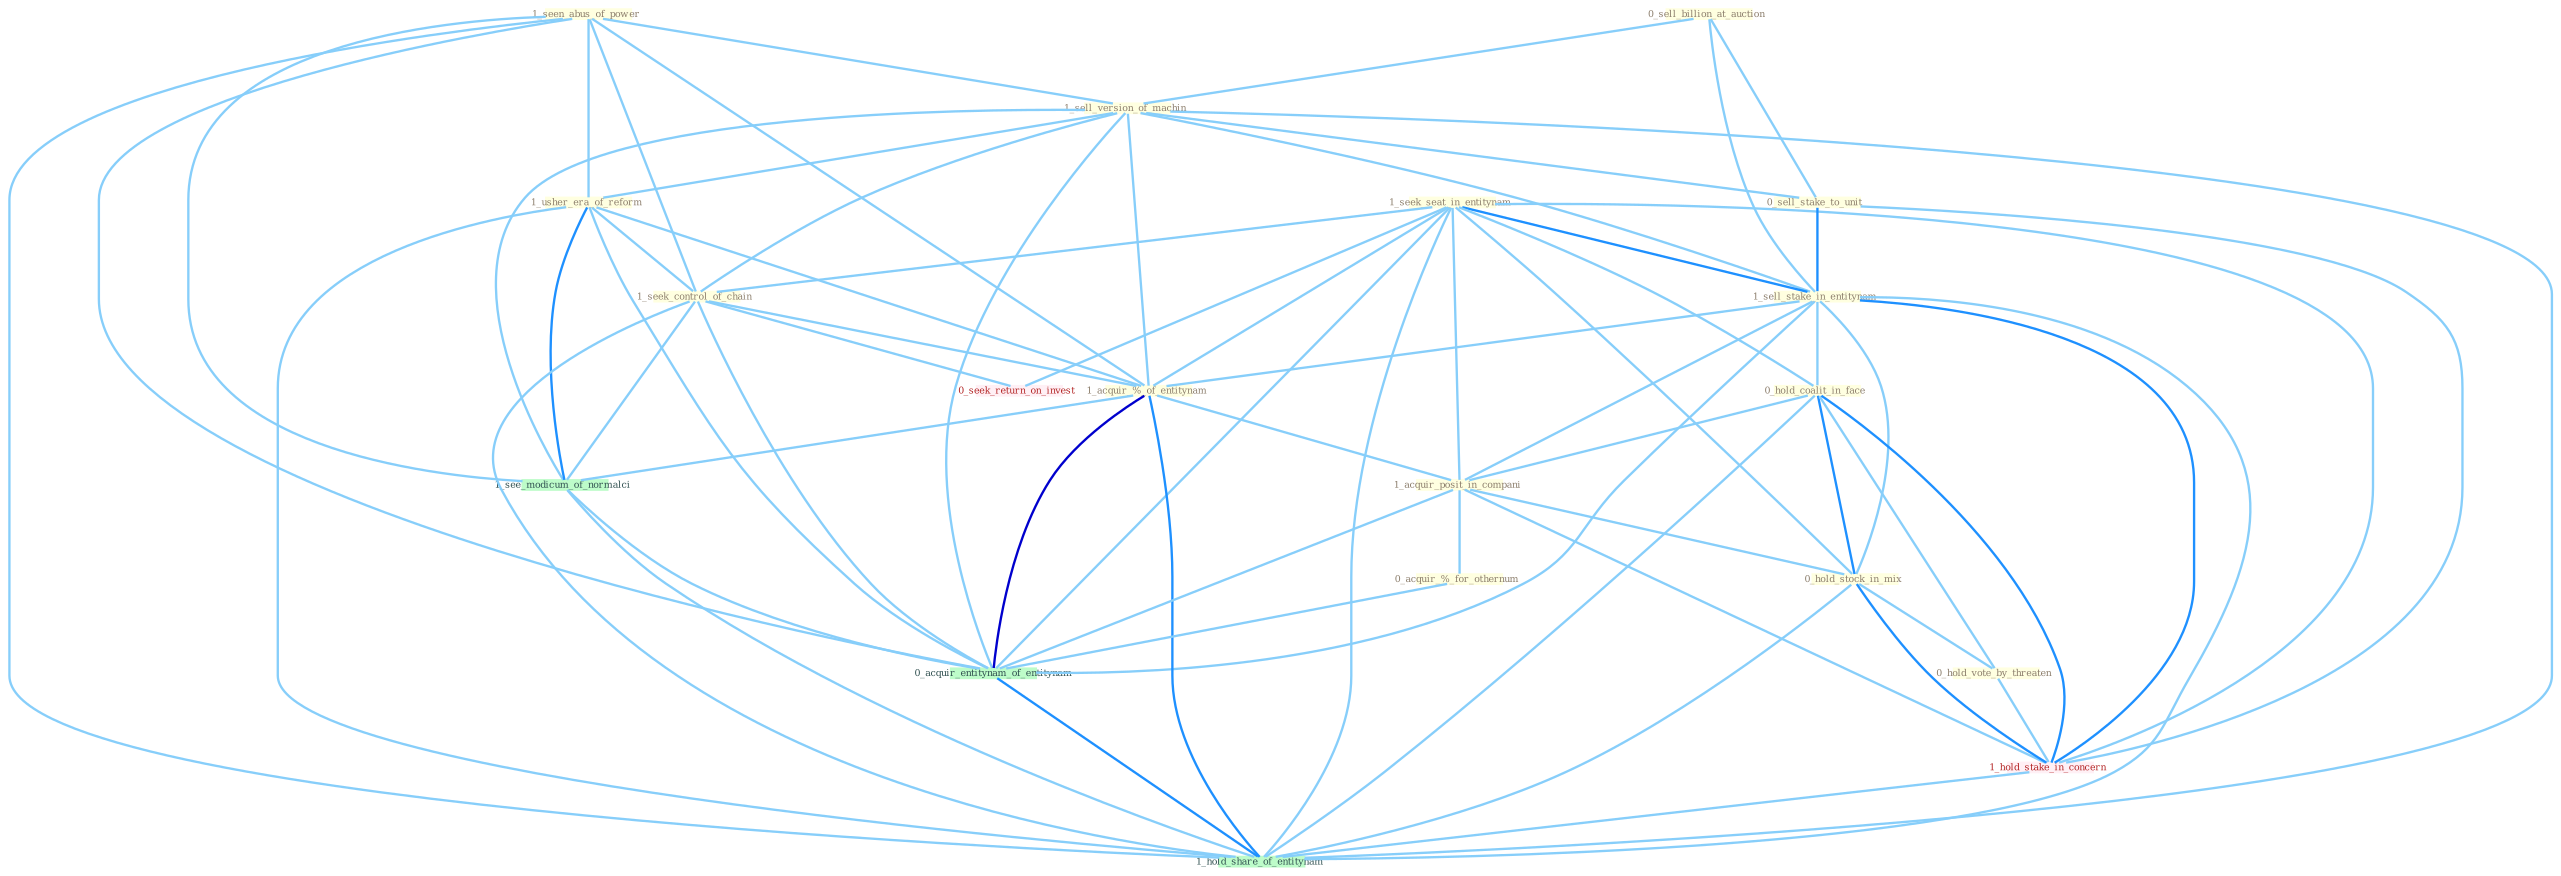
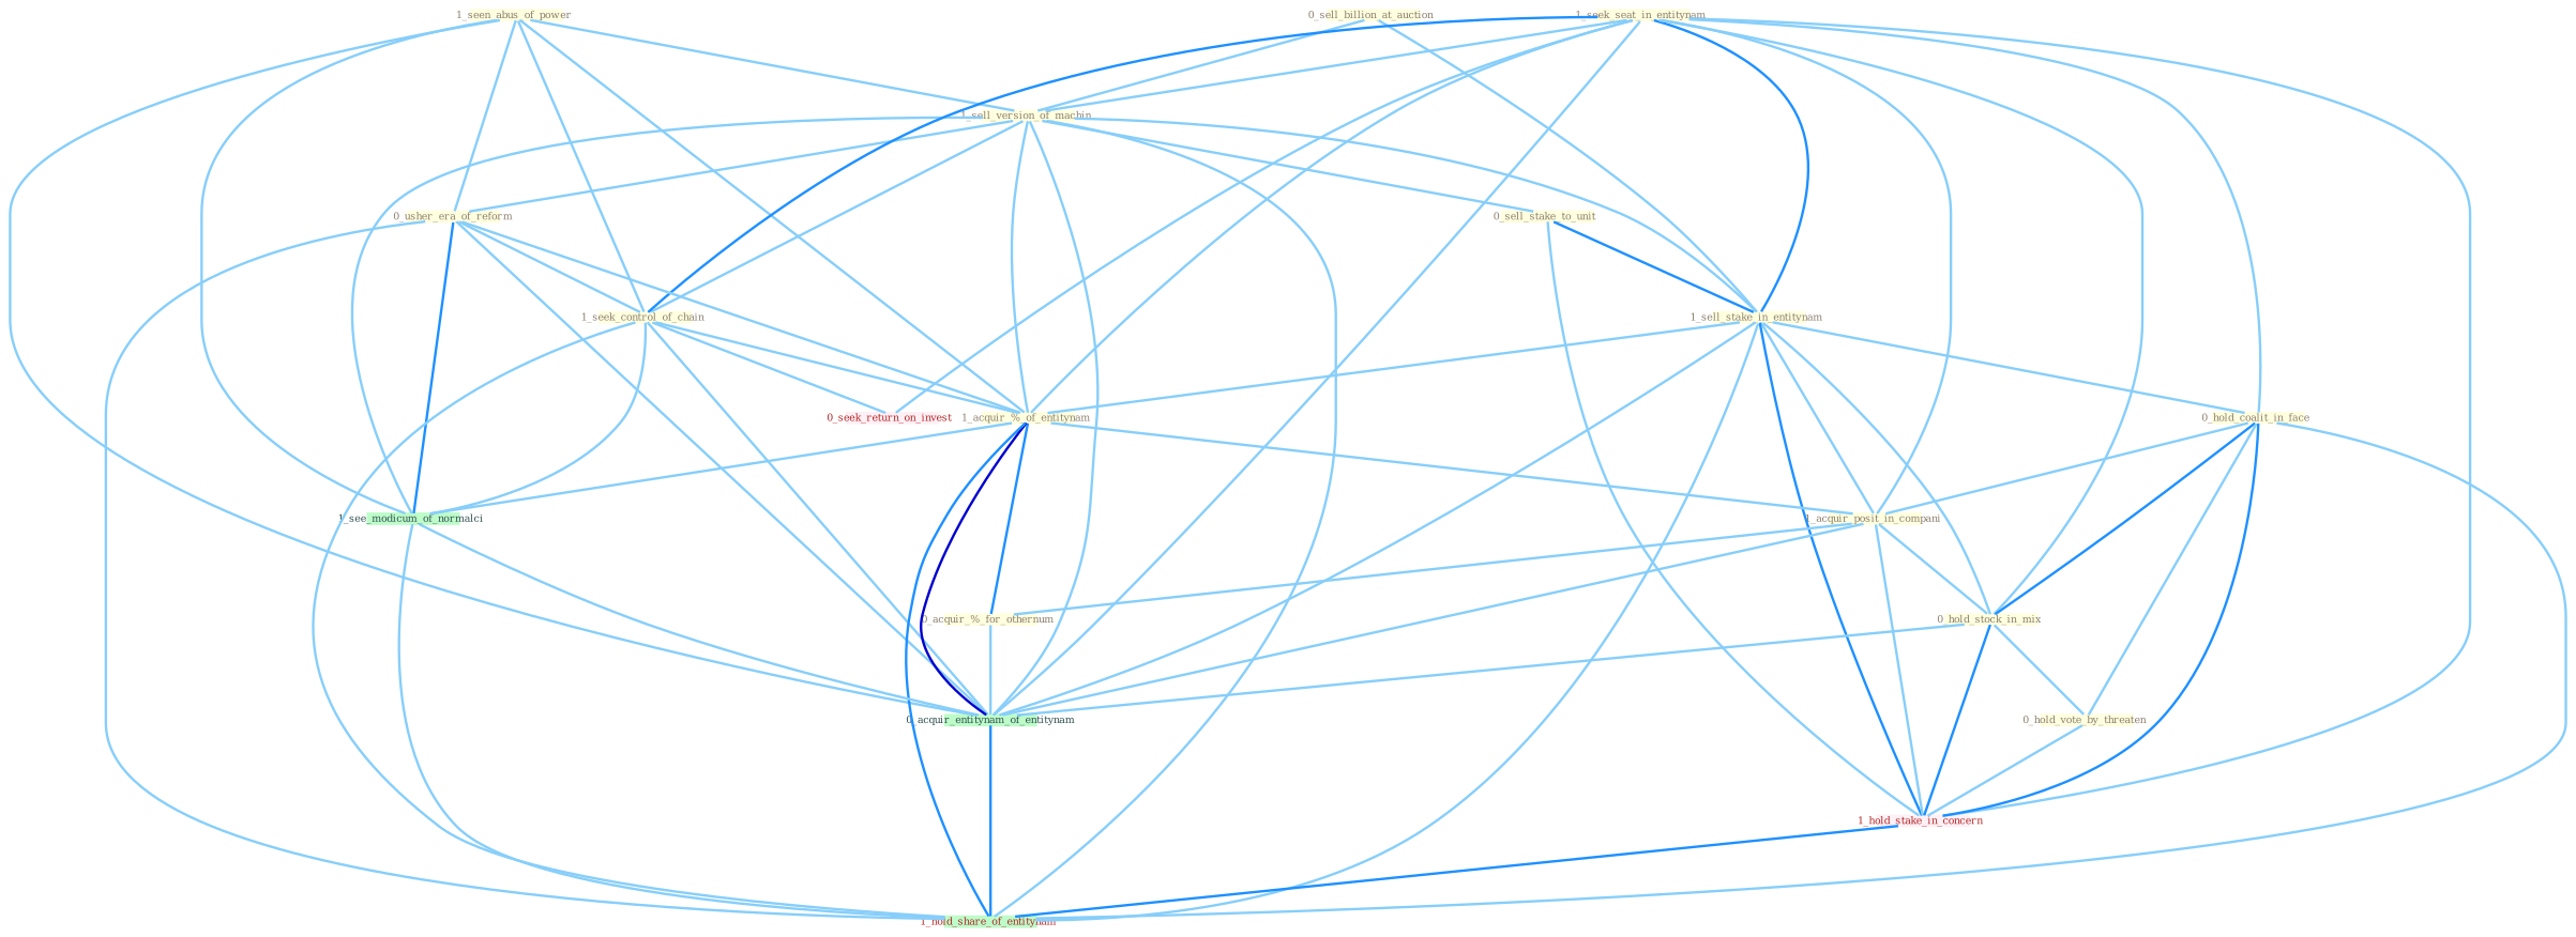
  graph {
    fontname="DejaVu Serif"
    node [color="#ffffe0" fixedsize=true fontcolor="#8b7d6b" fontname="DejaVu Serif" fontsize=4 shape=polygon style=filled]
    edge [color="#87cefa" fontname="DejaVu Serif" w=1]
    "1_seen_abus_of_power " [height=.06 width=.5]
    "0_sell_billion_at_auction " [height=.06 width=.5]
    "1_sell_version_of_machin " [height=.06 width=.5]
    "1_seek_seat_in_entitynam " [height=.06 width=.5]
-   "1_usher_era_of_reform " [height=.06 width=.5]
+   "1_usher_era_of_reform " [height=.06 width=.5 label="0_usher_era_of_reform"]
    "0_sell_stake_to_unit " [height=.06 width=.5]
    "1_seek_control_of_chain " [height=.06 width=.5]
    "1_sell_stake_in_entitynam " [height=.06 width=.5]
    "0_hold_coalit_in_face " [height=.06 width=.5]
    "1_acquir_%_of_entitynam " [height=.06 width=.5]
    "1_acquir_posit_in_compani " [height=.06 width=.5]
    "0_hold_stock_in_mix " [height=.06 width=.5]
    "0_acquir_%_for_othernum " [height=.06 width=.5]
    "0_hold_vote_by_threaten " [height=.06 width=.5]
    "1_hold_stake_in_concern " [color="#fff0f5" fontcolor="#b22222" height=.06 width=.5]
    "0_seek_return_on_invest " [color="#fff0f5" fontcolor="#b22222" height=.06 width=.5]
    "1_see_modicum_of_normalci " [color="#BDFCC9" fontcolor="#2f4f4f" height=.06 width=.5]
    n18 [color="#BDFCC9" fontcolor="#2f4f4f" height=.06 label="0_acquir_entitynam_of_entitynam" width=.5]
-   "1_hold_share_of_entitynam " [color="#BDFCC9" fontcolor="#2f4f4f" height=.06 width=.5]
+   "1_hold_share_of_entitynam " [color="#BDFCC9" fontcolor="#b22222" height=.06 width=.5]
    subgraph sub_1 {
      "1_seen_abus_of_power "
      "0_sell_billion_at_auction "
      "1_sell_version_of_machin "
      "1_seek_seat_in_entitynam "
      "1_usher_era_of_reform "
      "0_sell_stake_to_unit "
      "1_seek_control_of_chain "
      "1_sell_stake_in_entitynam "
      "0_hold_coalit_in_face "
      "1_acquir_%_of_entitynam "
      "1_acquir_posit_in_compani "
      "0_hold_stock_in_mix "
      "0_acquir_%_for_othernum "
      "0_hold_vote_by_threaten "
    }
    subgraph sub_2 {
      "1_hold_stake_in_concern "
      "0_seek_return_on_invest "
    }
    "1_seen_abus_of_power " -- "1_sell_version_of_machin "
    "1_seen_abus_of_power " -- "1_usher_era_of_reform "
    "1_seen_abus_of_power " -- "1_seek_control_of_chain "
    "1_seen_abus_of_power " -- "1_acquir_%_of_entitynam "
    "1_seen_abus_of_power " -- "1_see_modicum_of_normalci "
    "1_seen_abus_of_power " -- n18
-   "1_seen_abus_of_power " -- "1_hold_share_of_entitynam "
    "0_sell_billion_at_auction " -- "1_sell_version_of_machin "
-   "0_sell_billion_at_auction " -- "0_sell_stake_to_unit "
    "0_sell_billion_at_auction " -- "1_sell_stake_in_entitynam "
    "1_sell_version_of_machin " -- "1_usher_era_of_reform "
    "1_sell_version_of_machin " -- "0_sell_stake_to_unit "
    "1_sell_version_of_machin " -- "1_seek_control_of_chain "
    "1_sell_version_of_machin " -- "1_sell_stake_in_entitynam "
    "1_sell_version_of_machin " -- "1_acquir_%_of_entitynam "
    "1_sell_version_of_machin " -- "1_see_modicum_of_normalci "
    "1_sell_version_of_machin " -- n18
    "1_sell_version_of_machin " -- "1_hold_share_of_entitynam "
-   "1_seek_seat_in_entitynam " -- "1_seek_control_of_chain "
+   "1_seek_seat_in_entitynam " -- "1_seek_control_of_chain " [color="#1e90ff"]
    "1_seek_seat_in_entitynam " -- "1_sell_stake_in_entitynam " [color="#1e90ff" w=2]
    "1_seek_seat_in_entitynam " -- "0_hold_coalit_in_face "
    "1_seek_seat_in_entitynam " -- "1_acquir_%_of_entitynam "
    "1_seek_seat_in_entitynam " -- "1_acquir_posit_in_compani "
    "1_seek_seat_in_entitynam " -- "0_hold_stock_in_mix "
    "1_seek_seat_in_entitynam " -- "1_hold_stake_in_concern "
    "1_seek_seat_in_entitynam " -- "0_seek_return_on_invest "
    "1_seek_seat_in_entitynam " -- n18
-   "1_seek_seat_in_entitynam " -- "1_hold_share_of_entitynam "
+   "1_seek_seat_in_entitynam " -- "1_sell_version_of_machin "
    "1_usher_era_of_reform " -- "1_seek_control_of_chain "
    "1_usher_era_of_reform " -- "1_acquir_%_of_entitynam "
    "1_usher_era_of_reform " -- "1_see_modicum_of_normalci " [color="#1e90ff"]
    "1_usher_era_of_reform " -- n18
    "1_usher_era_of_reform " -- "1_hold_share_of_entitynam "
    "0_sell_stake_to_unit " -- "1_sell_stake_in_entitynam " [color="#1e90ff" w=2]
    "0_sell_stake_to_unit " -- "1_hold_stake_in_concern "
    "1_seek_control_of_chain " -- "1_acquir_%_of_entitynam "
    "1_seek_control_of_chain " -- "0_seek_return_on_invest "
    "1_seek_control_of_chain " -- "1_see_modicum_of_normalci "
    "1_seek_control_of_chain " -- n18
    "1_seek_control_of_chain " -- "1_hold_share_of_entitynam "
    "1_sell_stake_in_entitynam " -- "0_hold_coalit_in_face "
    "1_sell_stake_in_entitynam " -- "1_acquir_%_of_entitynam "
    "1_sell_stake_in_entitynam " -- "1_acquir_posit_in_compani "
    "1_sell_stake_in_entitynam " -- "0_hold_stock_in_mix "
    "1_sell_stake_in_entitynam " -- "1_hold_stake_in_concern " [color="#1e90ff" w=2]
    "1_sell_stake_in_entitynam " -- n18
    "1_sell_stake_in_entitynam " -- "1_hold_share_of_entitynam "
    "0_hold_coalit_in_face " -- "1_acquir_posit_in_compani "
    "0_hold_coalit_in_face " -- "0_hold_stock_in_mix " [color="#1e90ff" w=2]
    "0_hold_coalit_in_face " -- "0_hold_vote_by_threaten "
    "0_hold_coalit_in_face " -- "1_hold_stake_in_concern " [color="#1e90ff" w=2]
    "0_hold_coalit_in_face " -- "1_hold_share_of_entitynam "
    "1_acquir_%_of_entitynam " -- "1_acquir_posit_in_compani "
+   "1_acquir_%_of_entitynam " -- "0_acquir_%_for_othernum " [color="#1e90ff" w=2]
    "1_acquir_%_of_entitynam " -- "1_see_modicum_of_normalci "
    "1_acquir_%_of_entitynam " -- n18 [color="#0000cd" w=3]
    "1_acquir_%_of_entitynam " -- "1_hold_share_of_entitynam " [color="#1e90ff" w=2]
    "1_acquir_posit_in_compani " -- "0_hold_stock_in_mix "
    "1_acquir_posit_in_compani " -- "0_acquir_%_for_othernum "
    "1_acquir_posit_in_compani " -- "1_hold_stake_in_concern "
    "1_acquir_posit_in_compani " -- n18
    "0_hold_stock_in_mix " -- "0_hold_vote_by_threaten "
    "0_hold_stock_in_mix " -- "1_hold_stake_in_concern " [color="#1e90ff" w=2]
-   "0_hold_stock_in_mix " -- "1_hold_share_of_entitynam "
+   "0_hold_stock_in_mix " -- n18
    "0_acquir_%_for_othernum " -- n18
    "0_hold_vote_by_threaten " -- "1_hold_stake_in_concern "
-   "1_hold_stake_in_concern " -- "1_hold_share_of_entitynam "
+   "1_hold_stake_in_concern " -- "1_hold_share_of_entitynam " [color="#1e90ff"]
    "1_see_modicum_of_normalci " -- n18
    "1_see_modicum_of_normalci " -- "1_hold_share_of_entitynam "
    n18 -- "1_hold_share_of_entitynam " [color="#1e90ff" w=2]
  }
